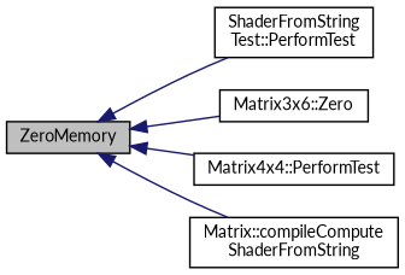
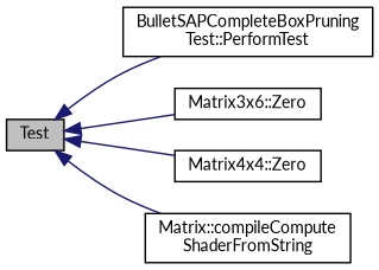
  digraph {
    fontname=Lato
    rankdir=LR
    node [color=black fillcolor=white fontname=Lato fontsize=10 shape=record style=filled]
    edge [color=midnightblue dir=back fontname=Lato fontsize=10 labelfontname=Helvetica labelfontsize=10 style=solid]
-   n1 [fillcolor=grey75 fontcolor=black height=0.2 label=ZeroMemory width=0.4]
-   n2 [height=0.2 label="ShaderFromString\lTest::PerformTest" width=0.4]
+   n1 [fillcolor=grey75 fontcolor=black height=0.2 label=Test width=0.4]
+   n2 [height=0.2 label="BulletSAPCompleteBoxPruning\lTest::PerformTest" width=0.4]
    n3 [height=0.2 label="Matrix3x6::Zero" width=0.4]
-   n4 [height=0.2 label="Matrix4x4::PerformTest" width=0.4]
+   n4 [height=0.2 label="Matrix4x4::Zero" width=0.4]
    n5 [height=0.2 label="Matrix::compileCompute\lShaderFromString" width=0.4]
    n1 -> n2
    n1 -> n3
    n1 -> n4
    n1 -> n5
  }
